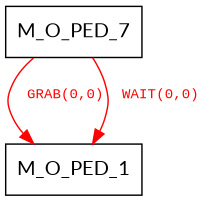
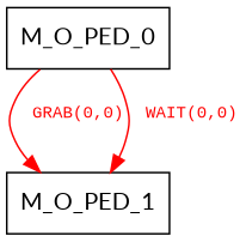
  digraph {
    fontname=Lato
    node [shape=record fontname=Lato]
    edge [color=red fontcolor=red fontname=Lato]
-   M_O_PED_0 [label=M_O_PED_7]
+   M_O_PED_0
    M_O_PED_1
    M_O_PED_0 -> M_O_PED_1 [label=< <font face="Courier New" point-size="10"> GRAB(0,0)<br/> </font>>]
    M_O_PED_0 -> M_O_PED_1 [label=< <font face="Courier New" point-size="10"> WAIT(0,0)<br/> </font>>]
  }
